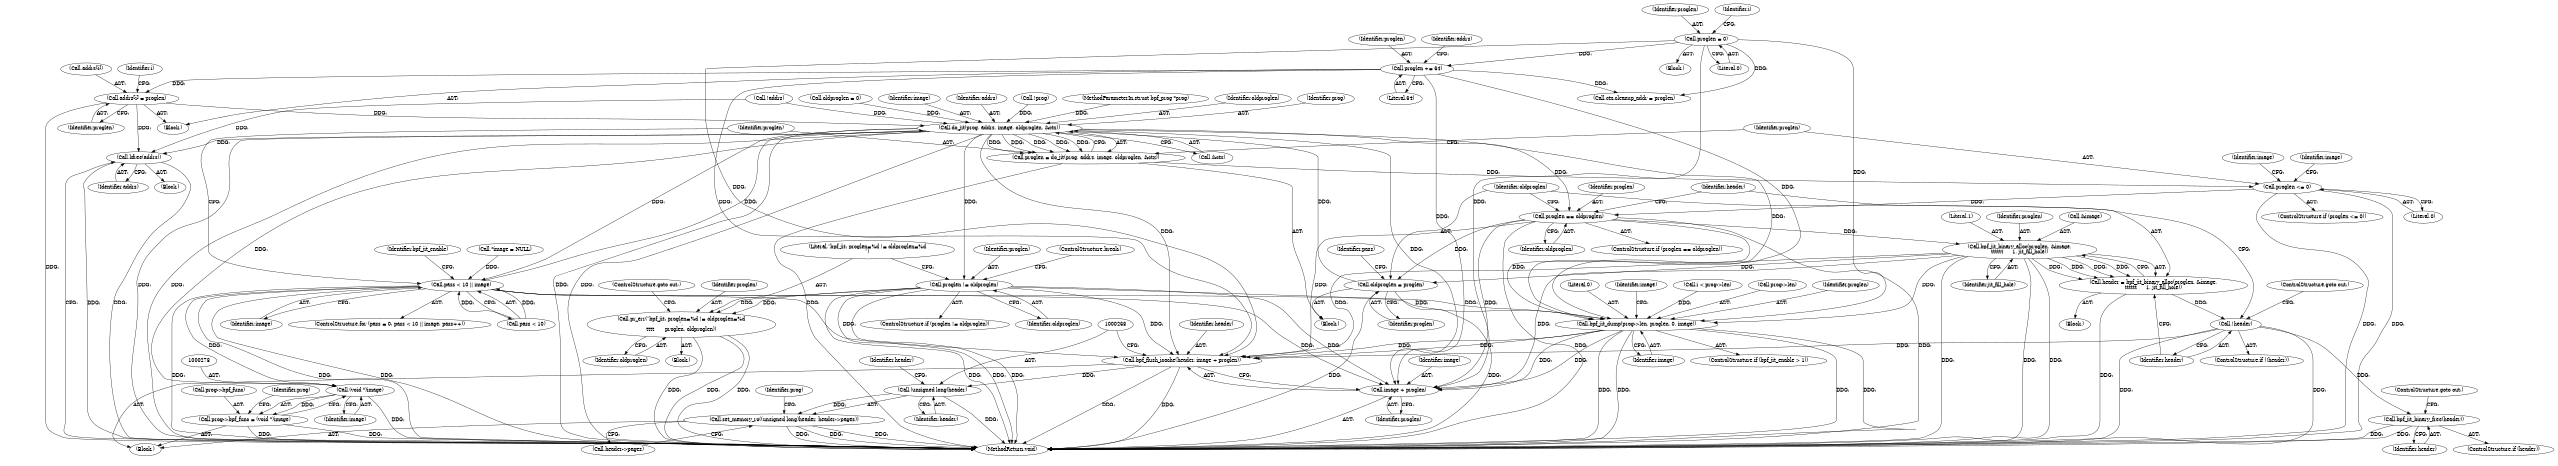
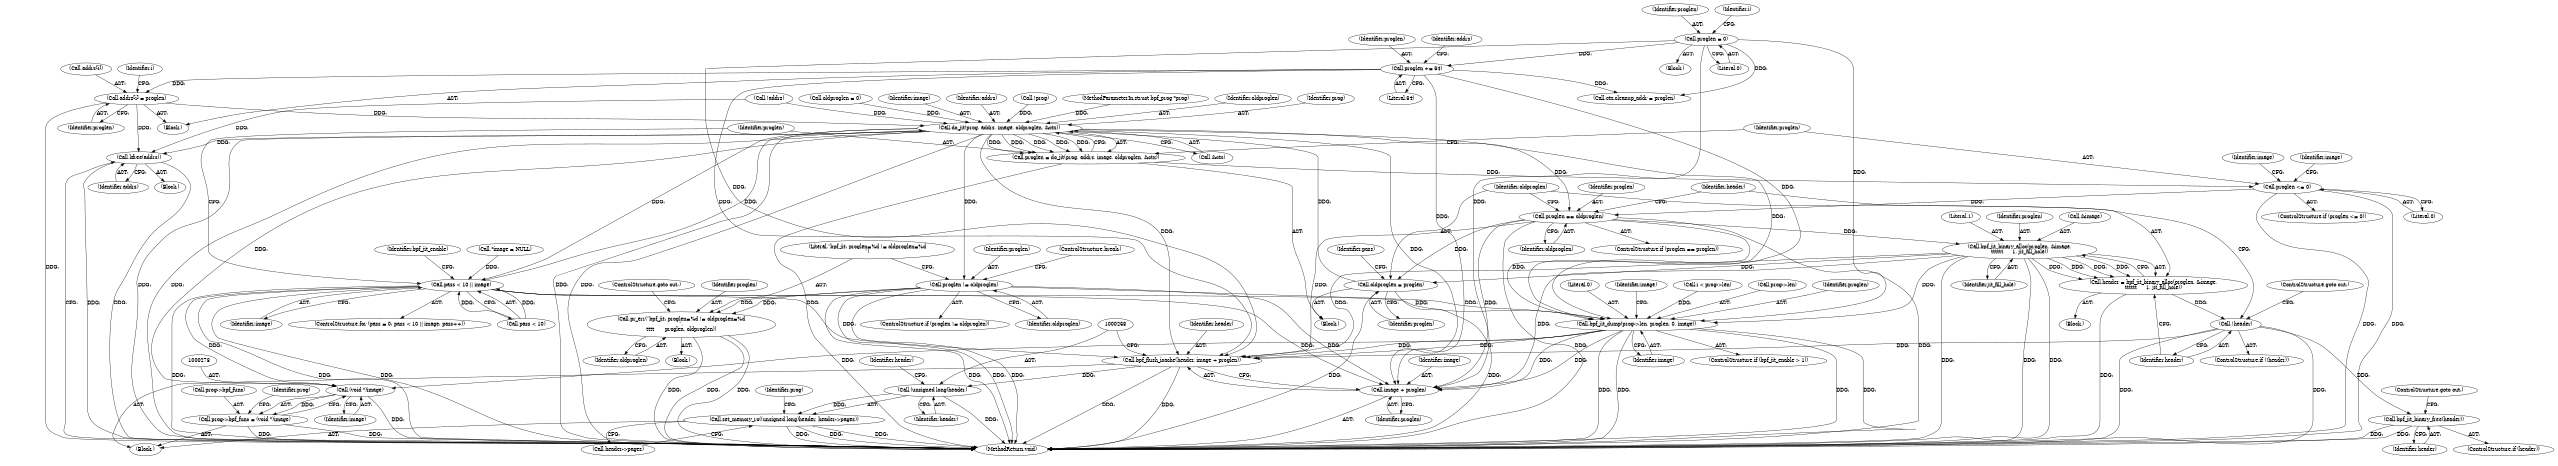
  digraph {
    n1 [label="(Call,addrs[i] = proglen)"]
    n2 [label="(Call,do_jit(prog, addrs, image, oldproglen, &ctx))"]
    n3 [label="(Call,kfree(addrs))"]
    n4 [label="(Identifier,proglen)"]
    n5 [label="(MethodReturn,void)"]
    n6 [label="(Block,)"]
    n7 [label="(Call,bpf_jit_dump(prog->len, proglen, 0, image))"]
    n8 [label="(Call,bpf_flush_icache(header, image + proglen))"]
    n9 [label="(Call,image + proglen)"]
    n10 [label="(Call,pass < 10 || image)"]
    n11 [label="(Call,(void *)image)"]
    n12 [label="(Call,proglen = do_jit(prog, addrs, image, oldproglen, &ctx))"]
    n13 [label="(Call,proglen != oldproglen)"]
    n14 [label="(Call,proglen == oldproglen)"]
    n15 [label="(Call,&ctx)"]
    n16 [label="(Identifier,addrs)"]
    n17 [label="(Block,)"]
    n18 [label="(Call,proglen += 64)"]
    n19 [label="(Call,ctx.cleanup_addr = proglen)"]
    n20 [label="(Literal,64)"]
    n21 [label="(Identifier,image)"]
    n22 [label="(ControlStructure,if (bpf_jit_enable > 1))"]
    n23 [label="(Call,(unsigned long)header)"]
    n24 [label="(Block,)"]
    n25 [label="(Identifier,proglen)"]
    n26 [label="(Call,proglen = 0)"]
    n27 [label="(Literal,0)"]
    n28 [label="(Block,)"]
    n29 [label="(ControlStructure,for (pass = 0; pass < 10 || image; pass++))"]
    n30 [label="(Call,pass < 10)"]
    n31 [label="(Identifier,image)"]
    n32 [label="(Call,prog->bpf_func = (void *)image)"]
    n33 [label="(Identifier,image)"]
    n34 [label="(Call,proglen <= 0)"]
    n35 [label="(Block,)"]
    n36 [label="(Call,pr_err(\"bpf_jit: proglen=%d != oldproglen=%d\n\",\n\t\t\t\t       proglen, oldproglen))"]
    n37 [label="(Identifier,oldproglen)"]
    n38 [label="(ControlStructure,if (proglen != oldproglen))"]
    n39 [label="(Call,bpf_jit_binary_alloc(proglen, &image,\n\t\t\t\t\t\t      1, jit_fill_hole))"]
    n40 [label="(Call,oldproglen = proglen)"]
    n41 [label="(Identifier,oldproglen)"]
-   n42 [label="(ControlStructure,if (proglen == oldproglen))"]
+   n42 [label="(ControlStructure,if (proglen == proglen))"]
    n43 [label="(Call,set_memory_ro((unsigned long)header, header->pages))"]
    n44 [label="(Identifier,header)"]
    n45 [label="(Call,header->pages)"]
    n46 [label="(ControlStructure,if (proglen <= 0))"]
    n47 [label="(Literal,0)"]
    n48 [label="(Block,)"]
    n49 [label="(Identifier,oldproglen)"]
    n50 [label="(Call,header = bpf_jit_binary_alloc(proglen, &image,\n\t\t\t\t\t\t      1, jit_fill_hole))"]
    n51 [label="(Identifier,jit_fill_hole)"]
    n52 [label="(Identifier,proglen)"]
    n53 [label="(Call,!header)"]
    n54 [label="(Block,)"]
    n55 [label="(Call,bpf_jit_binary_free(header))"]
    n56 [label="(Identifier,header)"]
    n57 [label="(ControlStructure,if (!header))"]
    n58 [label="(ControlStructure,if (header))"]
    n59 [label="(Identifier,header)"]
    n60 [label="(ControlStructure,goto out;)"]
    n61 [label="(Identifier,proglen)"]
    n62 [label="(Call,addrs[i])"]
    n63 [label="(Literal,\"bpf_jit: proglen=%d != oldproglen=%d\n\")"]
    n64 [label="(Literal,0)"]
    n65 [label="(Call,!addrs)"]
    n66 [label="(Identifier,bpf_jit_enable)"]
    n67 [label="(Identifier,header)"]
    n68 [label="(ControlStructure,goto out;)"]
    n69 [label="(Identifier,addrs)"]
    n70 [label="(ControlStructure,goto out;)"]
    n71 [label="(Identifier,image)"]
    n72 [label="(Identifier,header)"]
    n73 [label="(Identifier,prog)"]
    n74 [label="(Identifier,addrs)"]
    n75 [label="(Call,*image = NULL)"]
    n76 [label="(Identifier,oldproglen)"]
    n77 [label="(Call,!prog)"]
    n78 [label="(ControlStructure,break;)"]
    n79 [label="(Identifier,image)"]
    n80 [label="(Identifier,proglen)"]
    n81 [label="(Literal,1)"]
    n82 [label="(Identifier,header)"]
    n83 [label="(Identifier,proglen)"]
    n84 [label="(Call,i < prog->len)"]
    n85 [label="(MethodParameterIn,struct bpf_prog *prog)"]
    n86 [label="(Identifier,proglen)"]
    n87 [label="(Identifier,proglen)"]
    n88 [label="(Identifier,pass)"]
    n89 [label="(Identifier,oldproglen)"]
    n90 [label="(Identifier,i)"]
    n91 [label="(Identifier,proglen)"]
    n92 [label="(Identifier,proglen)"]
    n93 [label="(Identifier,prog)"]
    n94 [label="(Call,prog->bpf_func)"]
    n95 [label="(Identifier,proglen)"]
    n96 [label="(Identifier,image)"]
    n97 [label="(Call,oldproglen = 0)"]
    n98 [label="(Identifier,image)"]
    n99 [label="(Call,prog->len)"]
    n100 [label="(Call,&image)"]
    n101 [label="(Identifier,prog)"]
    n102 [label="(Identifier,i)"]
    n103 [label="(Identifier,image)"]
    n104 [label="(Identifier,proglen)"]
    1000268
    1000278
    n1 -> n2 [label="DDG: "]
    n1 -> n3 [label="DDG: "]
    n1 -> n4 [label="CFG: "]
    n1 -> n5 [label="DDG: "]
    n1 -> n6 [label="AST: "]
    n2 -> n3 [label="DDG: "]
    n2 -> n5 [label="DDG: "]
    n2 -> n5 [label="DDG: "]
    n2 -> n5 [label="DDG: "]
    n2 -> n5 [label="DDG: "]
    n2 -> n7 [label="DDG: "]
    n2 -> n8 [label="DDG: "]
    n2 -> n9 [label="DDG: "]
    n2 -> n10 [label="DDG: "]
    n2 -> n11 [label="DDG: "]
    n2 -> n12 [label="AST: "]
    n2 -> n12 [label="DDG: "]
    n2 -> n12 [label="DDG: "]
    n2 -> n12 [label="DDG: "]
    n2 -> n12 [label="DDG: "]
    n2 -> n12 [label="DDG: "]
    n2 -> n13 [label="DDG: "]
    n2 -> n14 [label="DDG: "]
    n2 -> n15 [label="CFG: "]
    n3 -> n5 [label="DDG: "]
    n3 -> n5 [label="DDG: "]
    n3 -> n16 [label="CFG: "]
    n3 -> n17 [label="AST: "]
    n4 -> n1 [label="AST: "]
    n5 -> n3 [label="CFG: "]
    n7 -> n5 [label="DDG: "]
    n7 -> n5 [label="DDG: "]
    n7 -> n5 [label="DDG: "]
    n7 -> n5 [label="DDG: "]
    n7 -> n8 [label="DDG: "]
    n7 -> n8 [label="DDG: "]
    n7 -> n9 [label="DDG: "]
    n7 -> n9 [label="DDG: "]
+   n7 -> n11 [label="DDG: "]
    n7 -> n21 [label="CFG: "]
    n7 -> n22 [label="AST: "]
    n8 -> n5 [label="DDG: "]
    n8 -> n5 [label="DDG: "]
    n8 -> n9 [label="CFG: "]
    n8 -> n23 [label="DDG: "]
    n8 -> n24 [label="AST: "]
    n9 -> n5 [label="AST: "]
    n9 -> n8 [label="AST: "]
    n9 -> n25 [label="CFG: "]
    n10 -> n2 [label="DDG: "]
    n10 -> n5 [label="DDG: "]
    n10 -> n5 [label="DDG: "]
    n10 -> n5 [label="DDG: "]
    n10 -> n7 [label="DDG: "]
    n10 -> n8 [label="DDG: "]
    n10 -> n9 [label="DDG: "]
    n10 -> n11 [label="DDG: "]
    n10 -> n29 [label="AST: "]
    n10 -> n30 [label="CFG: "]
    n10 -> n31 [label="CFG: "]
    n11 -> n5 [label="DDG: "]
    n11 -> n32 [label="AST: "]
    n11 -> n32 [label="DDG: "]
    n11 -> n33 [label="CFG: "]
    n12 -> n2 [label="CFG: "]
    n12 -> n5 [label="DDG: "]
    n12 -> n34 [label="DDG: "]
    n12 -> n35 [label="AST: "]
    n13 -> n5 [label="DDG: "]
    n13 -> n5 [label="DDG: "]
    n13 -> n5 [label="DDG: "]
    n13 -> n7 [label="DDG: "]
-   n13 -> n8 [label="DDG: "]
    n13 -> n9 [label="DDG: "]
    n13 -> n36 [label="DDG: "]
    n13 -> n36 [label="DDG: "]
    n13 -> n37 [label="CFG: "]
    n13 -> n38 [label="AST: "]
    n14 -> n5 [label="DDG: "]
    n14 -> n5 [label="DDG: "]
    n14 -> n7 [label="DDG: "]
    n14 -> n8 [label="DDG: "]
    n14 -> n9 [label="DDG: "]
    n14 -> n39 [label="DDG: "]
    n14 -> n40 [label="DDG: "]
    n14 -> n41 [label="CFG: "]
    n14 -> n42 [label="AST: "]
    n15 -> n2 [label="AST: "]
    n16 -> n3 [label="AST: "]
    n18 -> n1 [label="DDG: "]
    n18 -> n6 [label="AST: "]
    n18 -> n7 [label="DDG: "]
    n18 -> n8 [label="DDG: "]
    n18 -> n9 [label="DDG: "]
    n18 -> n19 [label="DDG: "]
    n18 -> n20 [label="CFG: "]
    n20 -> n18 [label="AST: "]
    n21 -> n7 [label="AST: "]
    n23 -> n5 [label="DDG: "]
    n23 -> n43 [label="AST: "]
    n23 -> n43 [label="DDG: "]
    n23 -> n44 [label="CFG: "]
    n25 -> n9 [label="AST: "]
    n26 -> n7 [label="DDG: "]
    n26 -> n8 [label="DDG: "]
    n26 -> n9 [label="DDG: "]
    n26 -> n18 [label="DDG: "]
    n26 -> n19 [label="DDG: "]
    n26 -> n27 [label="CFG: "]
    n26 -> n28 [label="AST: "]
    n27 -> n26 [label="AST: "]
    n30 -> n10 [label="AST: "]
    n30 -> n10 [label="DDG: "]
    n30 -> n10 [label="DDG: "]
    n31 -> n10 [label="AST: "]
    n32 -> n5 [label="DDG: "]
    n32 -> n5 [label="DDG: "]
    n32 -> n11 [label="CFG: "]
    n32 -> n24 [label="AST: "]
    n33 -> n11 [label="AST: "]
    n34 -> n5 [label="DDG: "]
    n34 -> n5 [label="DDG: "]
    n34 -> n14 [label="DDG: "]
    n34 -> n46 [label="AST: "]
    n34 -> n47 [label="CFG: "]
    n36 -> n5 [label="DDG: "]
    n36 -> n5 [label="DDG: "]
    n36 -> n5 [label="DDG: "]
    n36 -> n48 [label="AST: "]
    n36 -> n49 [label="CFG: "]
    n37 -> n13 [label="AST: "]
    n39 -> n5 [label="DDG: "]
    n39 -> n5 [label="DDG: "]
    n39 -> n5 [label="DDG: "]
    n39 -> n7 [label="DDG: "]
    n39 -> n8 [label="DDG: "]
    n39 -> n9 [label="DDG: "]
    n39 -> n40 [label="DDG: "]
    n39 -> n50 [label="AST: "]
    n39 -> n50 [label="DDG: "]
    n39 -> n50 [label="DDG: "]
    n39 -> n50 [label="DDG: "]
    n39 -> n50 [label="DDG: "]
    n39 -> n51 [label="CFG: "]
    n40 -> n2 [label="DDG: "]
    n40 -> n5 [label="DDG: "]
    n40 -> n5 [label="DDG: "]
    n40 -> n35 [label="AST: "]
    n40 -> n52 [label="CFG: "]
    n41 -> n14 [label="AST: "]
    n43 -> n5 [label="DDG: "]
    n43 -> n5 [label="DDG: "]
    n43 -> n5 [label="DDG: "]
    n43 -> n24 [label="AST: "]
    n43 -> n45 [label="CFG: "]
    n44 -> n23 [label="AST: "]
    n45 -> n43 [label="CFG: "]
    n47 -> n34 [label="AST: "]
    n49 -> n36 [label="AST: "]
    n50 -> n5 [label="DDG: "]
    n50 -> n39 [label="CFG: "]
    n50 -> n53 [label="DDG: "]
    n50 -> n54 [label="AST: "]
    n51 -> n39 [label="AST: "]
    n52 -> n40 [label="AST: "]
    n53 -> n5 [label="DDG: "]
    n53 -> n5 [label="DDG: "]
    n53 -> n8 [label="DDG: "]
    n53 -> n55 [label="DDG: "]
    n53 -> n56 [label="CFG: "]
    n53 -> n57 [label="AST: "]
    n55 -> n5 [label="DDG: "]
    n55 -> n5 [label="DDG: "]
    n55 -> n58 [label="AST: "]
    n55 -> n59 [label="CFG: "]
    n56 -> n50 [label="CFG: "]
    n56 -> n53 [label="AST: "]
    n59 -> n55 [label="AST: "]
    n60 -> n53 [label="CFG: "]
    n61 -> n14 [label="AST: "]
    n62 -> n1 [label="AST: "]
    n63 -> n13 [label="CFG: "]
    n63 -> n36 [label="AST: "]
    n64 -> n7 [label="AST: "]
    n65 -> n2 [label="DDG: "]
    n65 -> n3 [label="DDG: "]
    n66 -> n10 [label="CFG: "]
    n67 -> n8 [label="AST: "]
    n68 -> n36 [label="CFG: "]
    n69 -> n18 [label="CFG: "]
    n70 -> n55 [label="CFG: "]
    n71 -> n7 [label="CFG: "]
    n72 -> n23 [label="CFG: "]
    n73 -> n43 [label="CFG: "]
    n74 -> n2 [label="AST: "]
    n75 -> n10 [label="DDG: "]
    n76 -> n14 [label="CFG: "]
    n76 -> n40 [label="AST: "]
    n76 -> n53 [label="CFG: "]
    n77 -> n2 [label="DDG: "]
    n78 -> n13 [label="CFG: "]
    n79 -> n9 [label="AST: "]
    n80 -> n12 [label="CFG: "]
    n80 -> n34 [label="AST: "]
    n81 -> n39 [label="AST: "]
    n82 -> n14 [label="CFG: "]
    n82 -> n50 [label="AST: "]
    n83 -> n10 [label="CFG: "]
    n83 -> n12 [label="AST: "]
    n84 -> n7 [label="DDG: "]
    n85 -> n2 [label="DDG: "]
    n86 -> n18 [label="AST: "]
    n87 -> n26 [label="AST: "]
    n88 -> n40 [label="CFG: "]
    n89 -> n2 [label="AST: "]
    n90 -> n1 [label="CFG: "]
    n91 -> n36 [label="AST: "]
    n92 -> n39 [label="AST: "]
    n93 -> n2 [label="AST: "]
    n94 -> n32 [label="AST: "]
    n95 -> n13 [label="AST: "]
    n96 -> n34 [label="CFG: "]
    n97 -> n2 [label="DDG: "]
    n98 -> n34 [label="CFG: "]
    n99 -> n7 [label="AST: "]
    n100 -> n39 [label="AST: "]
    n101 -> n32 [label="CFG: "]
    n102 -> n26 [label="CFG: "]
    n103 -> n2 [label="AST: "]
    n104 -> n7 [label="AST: "]
    1000268 -> n8 [label="CFG: "]
    1000268 -> n23 [label="AST: "]
    1000278 -> n11 [label="AST: "]
  }
